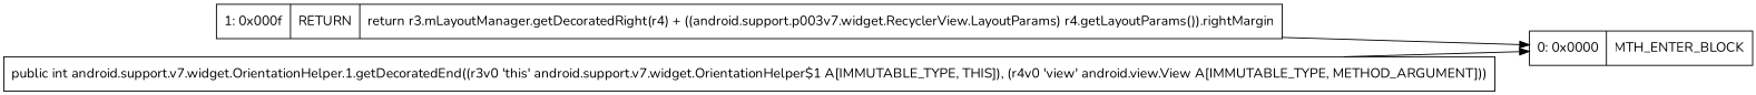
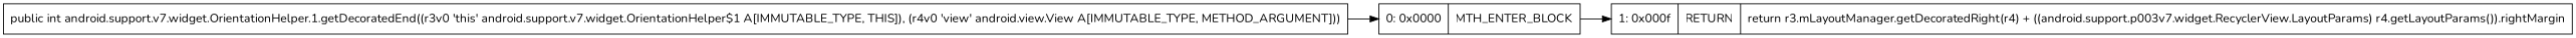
  digraph {
    rankdir=LR
    fontname=Nunito
    node [shape=record fontname=Nunito]
    edge [fontname=Nunito]
    n1 [label="{0\:\ 0x0000|MTH_ENTER_BLOCK\l}"]
    n2 [label="{1\:\ 0x000f|RETURN\l|return r3.mLayoutManager.getDecoratedRight(r4) + ((android.support.p003v7.widget.RecyclerView.LayoutParams) r4.getLayoutParams()).rightMargin\l}"]
    n3 [label="{public int android.support.v7.widget.OrientationHelper.1.getDecoratedEnd((r3v0 'this' android.support.v7.widget.OrientationHelper$1 A[IMMUTABLE_TYPE, THIS]), (r4v0 'view' android.view.View A[IMMUTABLE_TYPE, METHOD_ARGUMENT])) }"]
-   n2 -> n1
+   n1 -> n2
    n3 -> n1
  }
